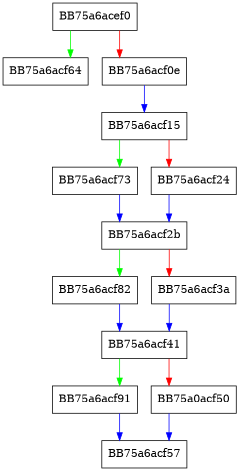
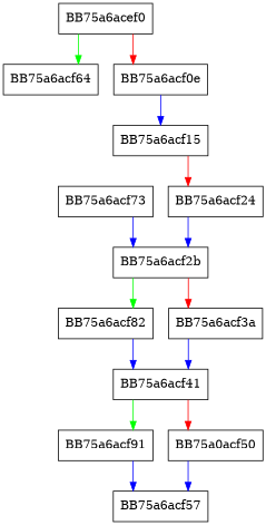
  digraph {
    splines=ortho
    node [shape=box]
    edge [color=blue]
    BB75a6acef0
    BB75a6acf64
    BB75a6acf0e
    BB75a6acf15
    BB75a6acf73
    BB75a6acf24
    BB75a6acf2b
    BB75a6acf82
    BB75a6acf3a
    BB75a6acf41
    BB75a6acf91
    n12 [label=BB75a0acf50]
    BB75a6acf57
    BB75a6acef0 -> BB75a6acf64 [color=green]
    BB75a6acef0 -> BB75a6acf0e [color=red]
    BB75a6acf0e -> BB75a6acf15
-   BB75a6acf15 -> BB75a6acf73 [color=green]
    BB75a6acf15 -> BB75a6acf24 [color=red]
    BB75a6acf73 -> BB75a6acf2b
    BB75a6acf24 -> BB75a6acf2b
    BB75a6acf2b -> BB75a6acf82 [color=green]
    BB75a6acf2b -> BB75a6acf3a [color=red]
    BB75a6acf82 -> BB75a6acf41
    BB75a6acf3a -> BB75a6acf41
    BB75a6acf41 -> BB75a6acf91 [color=green]
    BB75a6acf41 -> n12 [color=red]
    BB75a6acf91 -> BB75a6acf57
    n12 -> BB75a6acf57
  }
